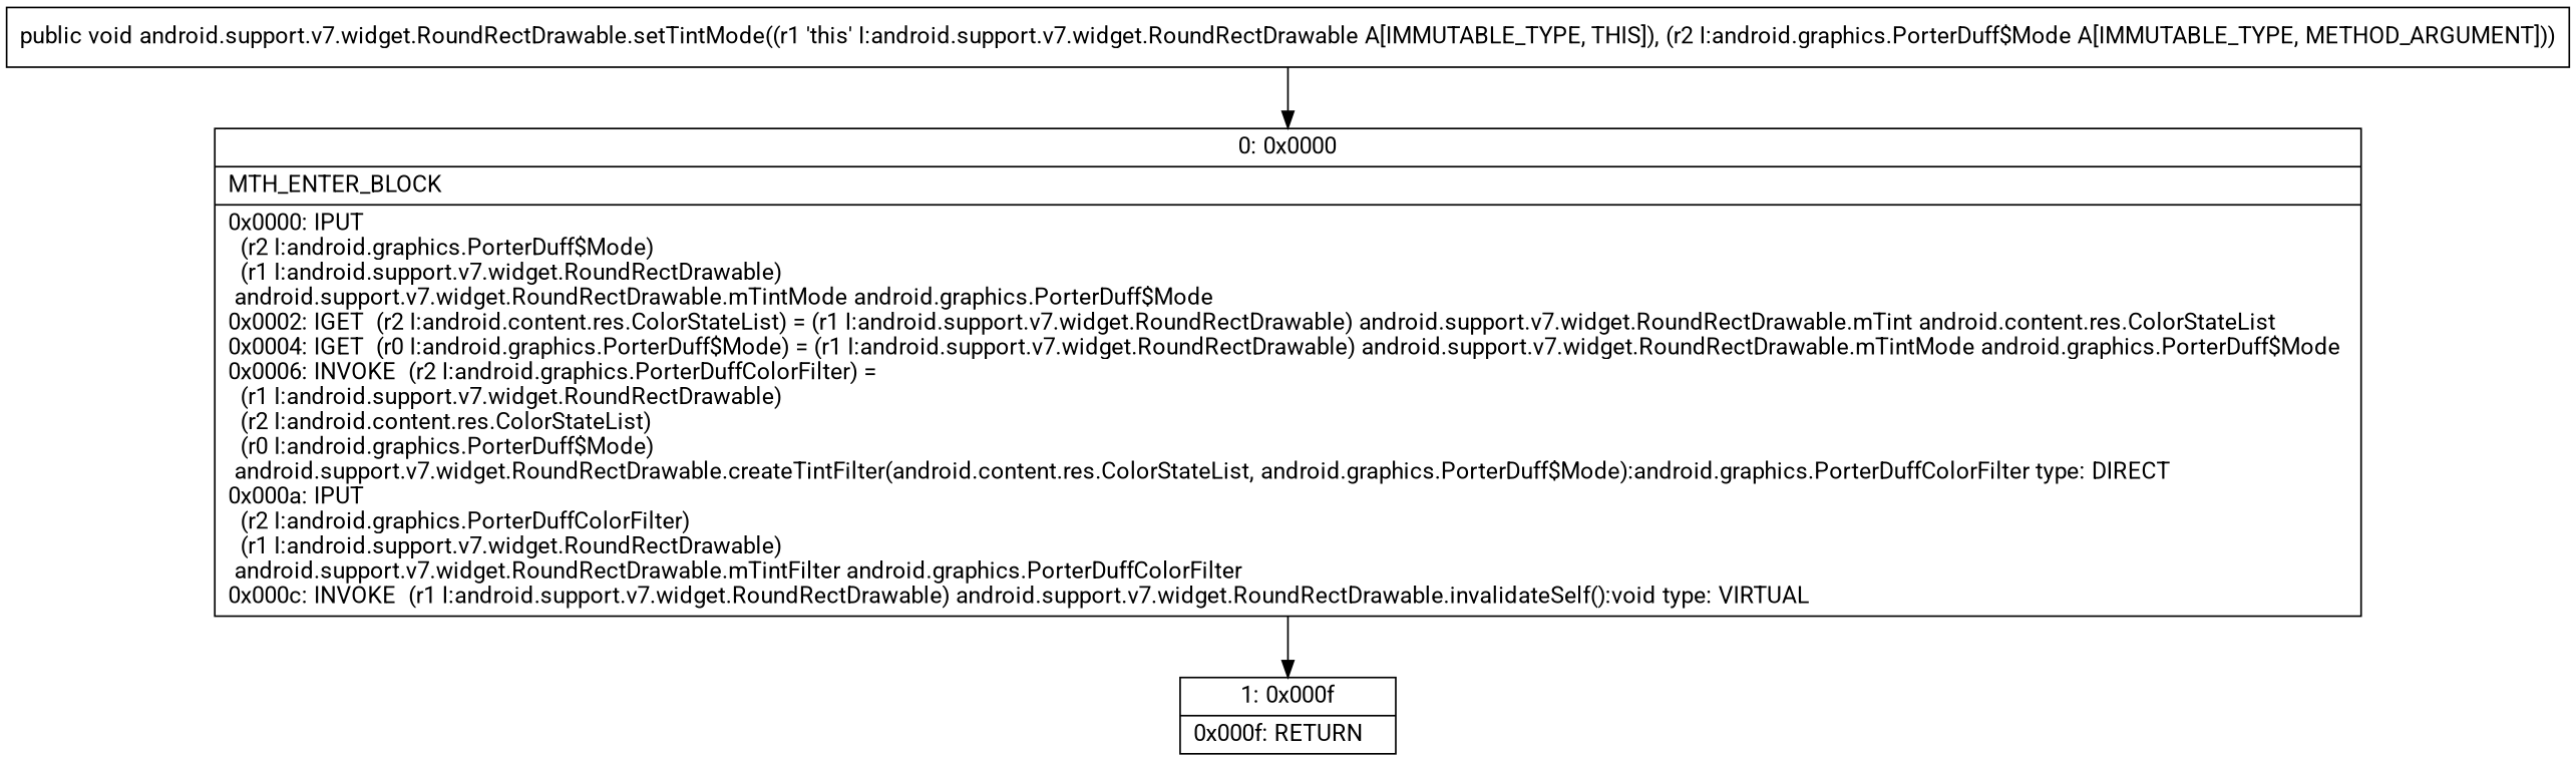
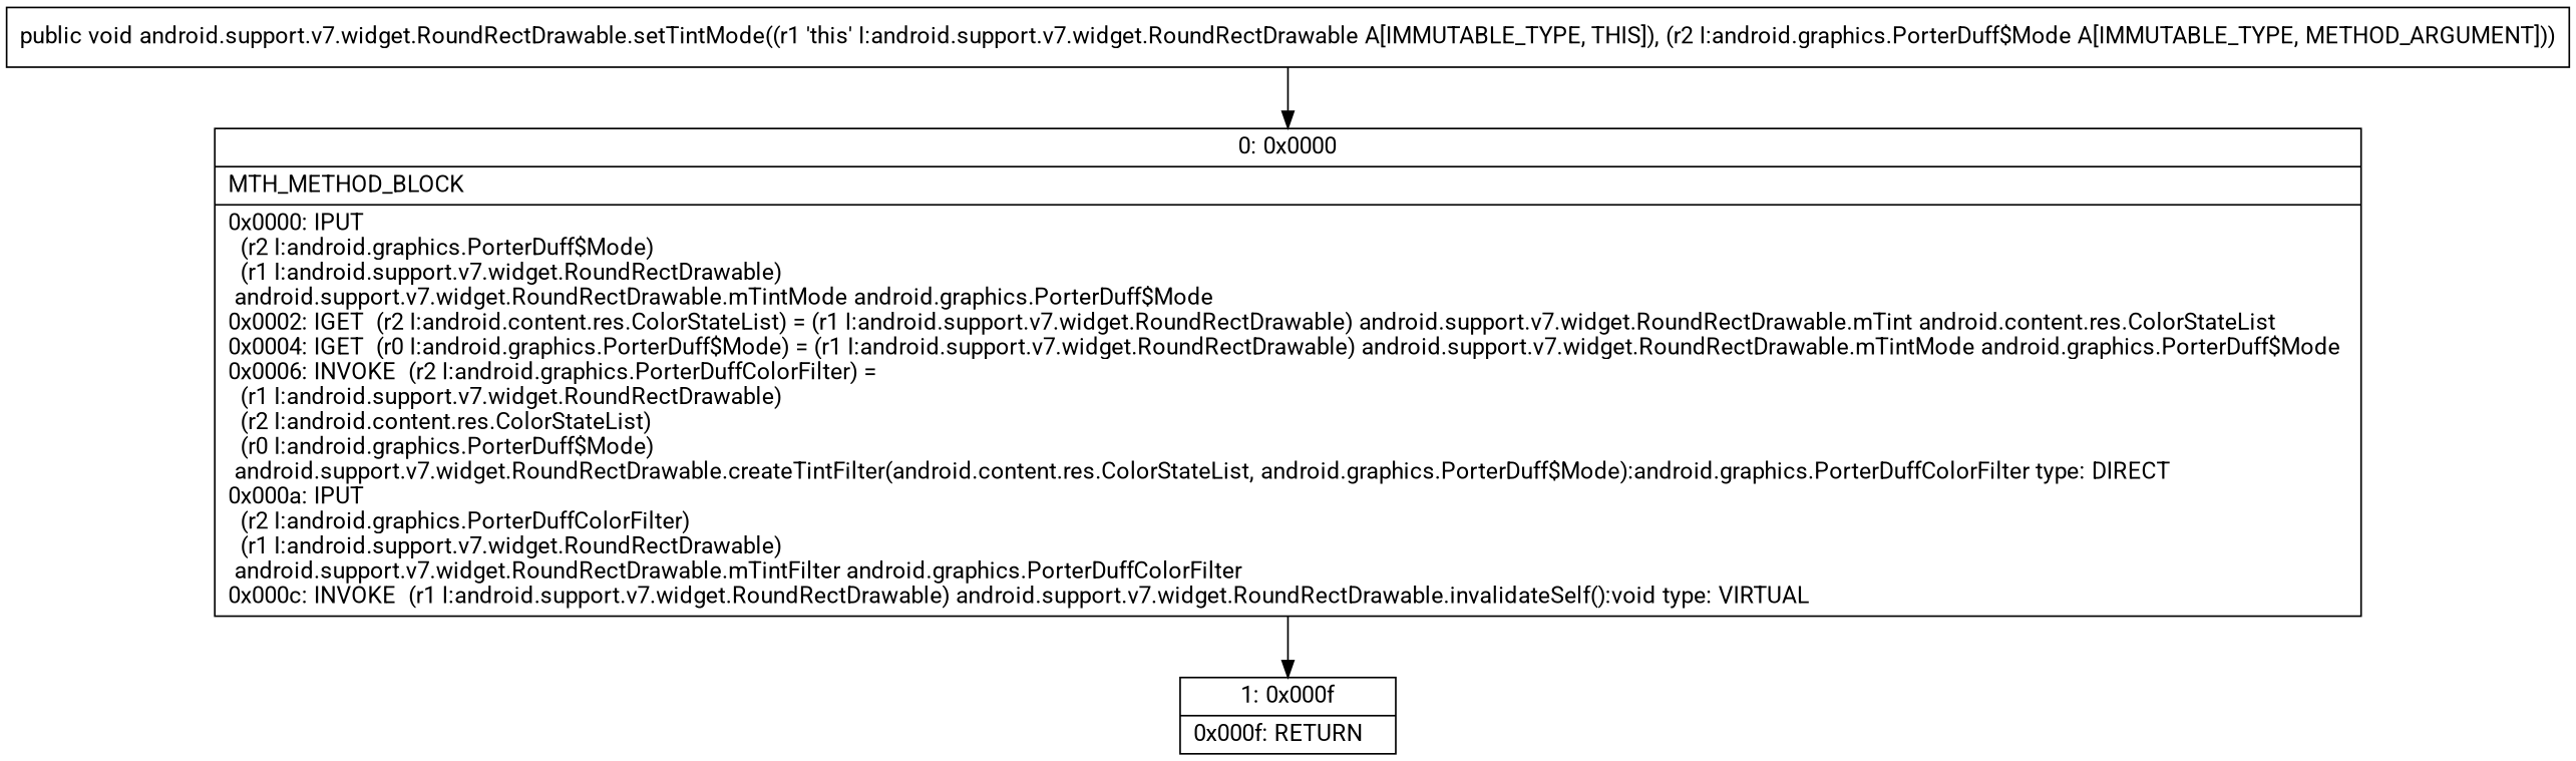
  digraph {
    fontname=Roboto
    node [shape=record fontname=Roboto]
    edge [fontname=Roboto]
-   n1 [label="{0\:\ 0x0000|MTH_ENTER_BLOCK\l|0x0000: IPUT  \l  (r2 I:android.graphics.PorterDuff$Mode)\l  (r1 I:android.support.v7.widget.RoundRectDrawable)\l android.support.v7.widget.RoundRectDrawable.mTintMode android.graphics.PorterDuff$Mode \l0x0002: IGET  (r2 I:android.content.res.ColorStateList) = (r1 I:android.support.v7.widget.RoundRectDrawable) android.support.v7.widget.RoundRectDrawable.mTint android.content.res.ColorStateList \l0x0004: IGET  (r0 I:android.graphics.PorterDuff$Mode) = (r1 I:android.support.v7.widget.RoundRectDrawable) android.support.v7.widget.RoundRectDrawable.mTintMode android.graphics.PorterDuff$Mode \l0x0006: INVOKE  (r2 I:android.graphics.PorterDuffColorFilter) = \l  (r1 I:android.support.v7.widget.RoundRectDrawable)\l  (r2 I:android.content.res.ColorStateList)\l  (r0 I:android.graphics.PorterDuff$Mode)\l android.support.v7.widget.RoundRectDrawable.createTintFilter(android.content.res.ColorStateList, android.graphics.PorterDuff$Mode):android.graphics.PorterDuffColorFilter type: DIRECT \l0x000a: IPUT  \l  (r2 I:android.graphics.PorterDuffColorFilter)\l  (r1 I:android.support.v7.widget.RoundRectDrawable)\l android.support.v7.widget.RoundRectDrawable.mTintFilter android.graphics.PorterDuffColorFilter \l0x000c: INVOKE  (r1 I:android.support.v7.widget.RoundRectDrawable) android.support.v7.widget.RoundRectDrawable.invalidateSelf():void type: VIRTUAL \l}"]
+   n1 [label="{0\:\ 0x0000|MTH_METHOD_BLOCK\l|0x0000: IPUT  \l  (r2 I:android.graphics.PorterDuff$Mode)\l  (r1 I:android.support.v7.widget.RoundRectDrawable)\l android.support.v7.widget.RoundRectDrawable.mTintMode android.graphics.PorterDuff$Mode \l0x0002: IGET  (r2 I:android.content.res.ColorStateList) = (r1 I:android.support.v7.widget.RoundRectDrawable) android.support.v7.widget.RoundRectDrawable.mTint android.content.res.ColorStateList \l0x0004: IGET  (r0 I:android.graphics.PorterDuff$Mode) = (r1 I:android.support.v7.widget.RoundRectDrawable) android.support.v7.widget.RoundRectDrawable.mTintMode android.graphics.PorterDuff$Mode \l0x0006: INVOKE  (r2 I:android.graphics.PorterDuffColorFilter) = \l  (r1 I:android.support.v7.widget.RoundRectDrawable)\l  (r2 I:android.content.res.ColorStateList)\l  (r0 I:android.graphics.PorterDuff$Mode)\l android.support.v7.widget.RoundRectDrawable.createTintFilter(android.content.res.ColorStateList, android.graphics.PorterDuff$Mode):android.graphics.PorterDuffColorFilter type: DIRECT \l0x000a: IPUT  \l  (r2 I:android.graphics.PorterDuffColorFilter)\l  (r1 I:android.support.v7.widget.RoundRectDrawable)\l android.support.v7.widget.RoundRectDrawable.mTintFilter android.graphics.PorterDuffColorFilter \l0x000c: INVOKE  (r1 I:android.support.v7.widget.RoundRectDrawable) android.support.v7.widget.RoundRectDrawable.invalidateSelf():void type: VIRTUAL \l}"]
    n2 [label="{1\:\ 0x000f|0x000f: RETURN   \l}"]
    n3 [label="{public void android.support.v7.widget.RoundRectDrawable.setTintMode((r1 'this' I:android.support.v7.widget.RoundRectDrawable A[IMMUTABLE_TYPE, THIS]), (r2 I:android.graphics.PorterDuff$Mode A[IMMUTABLE_TYPE, METHOD_ARGUMENT])) }"]
    n1 -> n2
    n3 -> n1
  }
